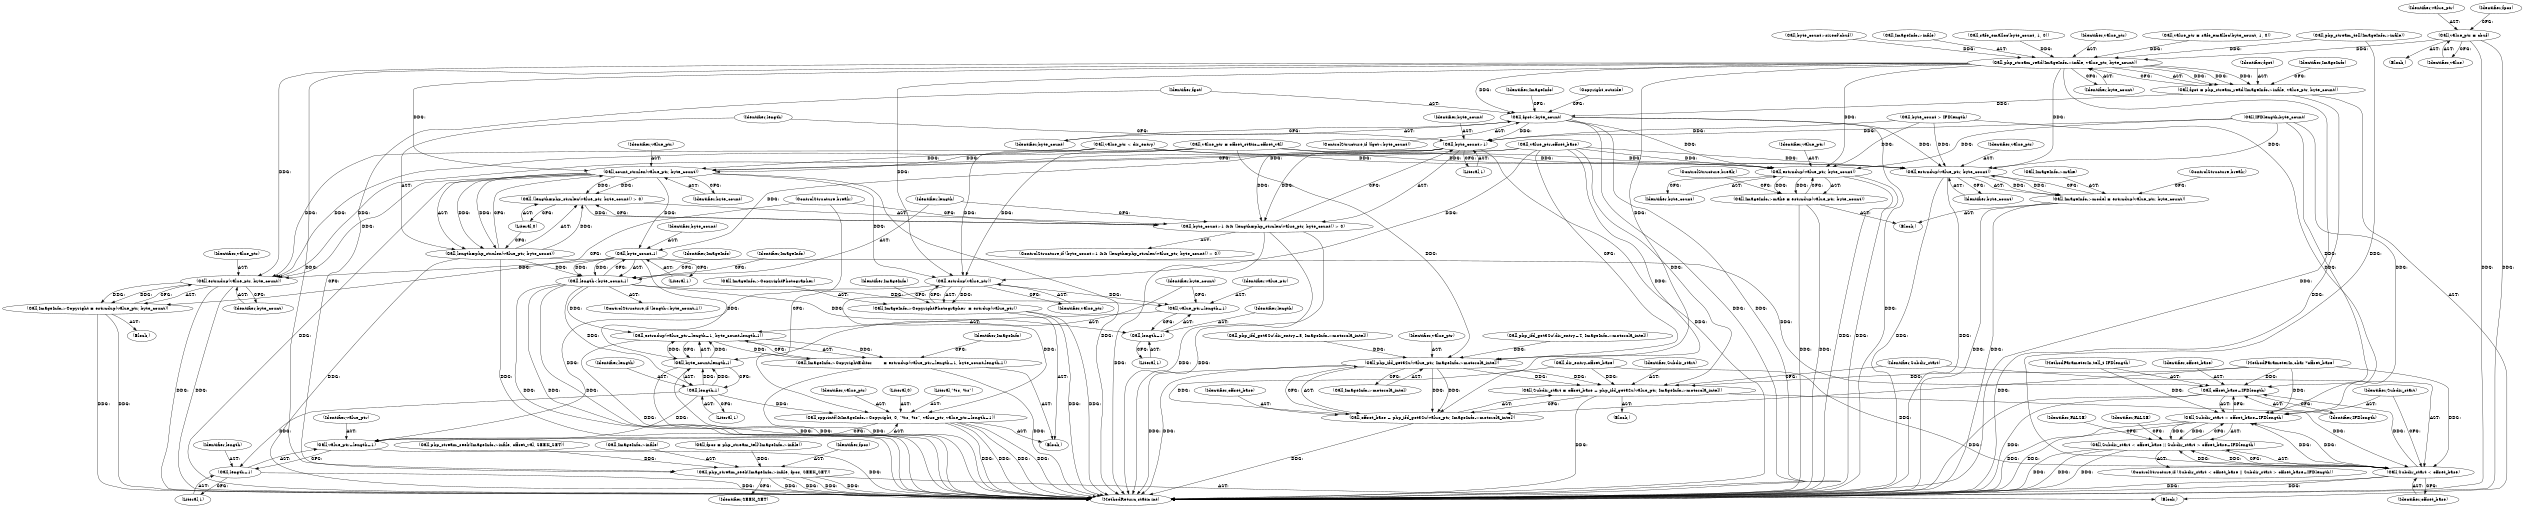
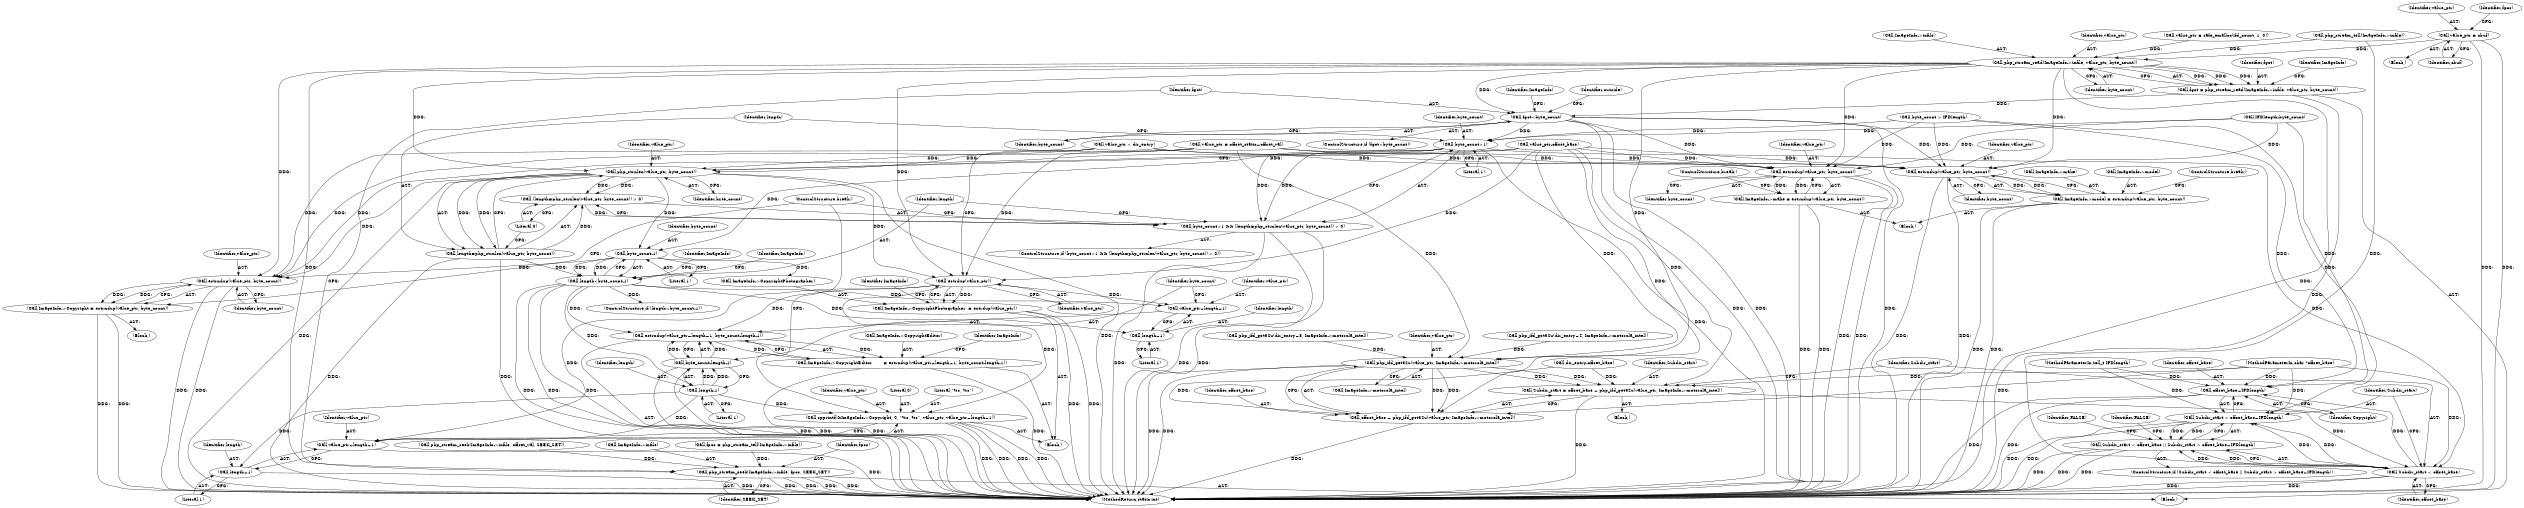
  digraph {
    n1 [label="(Call,value_ptr = cbuf)"]
    n2 [label="(Call,php_stream_read(ImageInfo->infile, value_ptr, byte_count))"]
    n3 [label="(Block,)"]
    n4 [label="(MethodReturn,static int)"]
-   n5 [label="(Identifier,value)"]
+   n5 [label="(Identifier,cbuf)"]
    n6 [label="(Call,fgot = php_stream_read(ImageInfo->infile, value_ptr, byte_count))"]
    n7 [label="(Call,fgot<byte_count)"]
-   n8 [label="(Call,count_strnlen(value_ptr, byte_count))"]
+   n8 [label="(Call,php_strnlen(value_ptr, byte_count))"]
    n9 [label="(Call,estrndup(value_ptr, byte_count))"]
    n10 [label="(Call,estrdup(value_ptr))"]
    n11 [label="(Call,estrndup(value_ptr, byte_count))"]
    n12 [label="(Call,estrndup(value_ptr, byte_count))"]
    n13 [label="(Call,php_stream_seek(ImageInfo->infile, fpos, SEEK_SET))"]
    n14 [label="(Call,php_ifd_get32u(value_ptr, ImageInfo->motorola_intel))"]
    n15 [label="(Identifier,byte_count)"]
    n16 [label="(Block,)"]
    n17 [label="(Call,byte_count>1)"]
    n18 [label="(Identifier,byte_count)"]
    n19 [label="(ControlStructure,if (fgot<byte_count))"]
    n20 [label="(Call,byte_count-1)"]
    n21 [label="(Call,(length=php_strnlen(value_ptr, byte_count)) > 0)"]
    n22 [label="(Call,length=php_strnlen(value_ptr, byte_count))"]
    n23 [label="(Identifier,byte_count)"]
    n24 [label="(Call,ImageInfo->Copyright = estrndup(value_ptr, byte_count))"]
    n25 [label="(Identifier,byte_count)"]
    n26 [label="(Call,estrndup(value_ptr+length+1, byte_count-length-1))"]
    n27 [label="(Call,value_ptr+length+1)"]
    n28 [label="(Call,spprintf(&ImageInfo->Copyright, 0, \"%s, %s\", value_ptr, value_ptr+length+1))"]
    n29 [label="(Call,value_ptr+length+1)"]
    n30 [label="(Call,ImageInfo->CopyrightPhotographer  = estrdup(value_ptr))"]
    n31 [label="(Identifier,value_ptr)"]
    n32 [label="(Call,ImageInfo->make = estrndup(value_ptr, byte_count))"]
    n33 [label="(Identifier,byte_count)"]
    n34 [label="(Call,ImageInfo->model = estrndup(value_ptr, byte_count))"]
    n35 [label="(Identifier,byte_count)"]
    n36 [label="(Identifier,SEEK_SET)"]
    n37 [label="(Call,Subdir_start = offset_base + php_ifd_get32u(value_ptr, ImageInfo->motorola_intel))"]
    n38 [label="(Call,offset_base + php_ifd_get32u(value_ptr, ImageInfo->motorola_intel))"]
    n39 [label="(Call,ImageInfo->motorola_intel)"]
    n40 [label="(Call,byte_count>1 && (length=php_strnlen(value_ptr, byte_count)) > 0)"]
    n41 [label="(Literal,1)"]
    n42 [label="(ControlStructure,if (byte_count>1 && (length=php_strnlen(value_ptr, byte_count)) > 0))"]
    n43 [label="(Call,length<byte_count-1)"]
    n44 [label="(Call,byte_count-length-1)"]
    n45 [label="(Literal,1)"]
    n46 [label="(Literal,0)"]
    n47 [label="(Call,length+1)"]
    n48 [label="(Call,length-1)"]
    n49 [label="(ControlStructure,if (length<byte_count-1))"]
    n50 [label="(Call,ImageInfo->CopyrightEditor        = estrndup(value_ptr+length+1, byte_count-length-1))"]
    n51 [label="(Literal,1)"]
    n52 [label="(Call,length+1)"]
    n53 [label="(Literal,1)"]
    n54 [label="(Block,)"]
    n55 [label="(Literal,1)"]
    n56 [label="(Block,)"]
    n57 [label="(Block,)"]
    n58 [label="(Call,Subdir_start < offset_base)"]
    n59 [label="(Block,)"]
    n60 [label="(Call,Subdir_start < offset_base || Subdir_start > offset_base+IFDlength)"]
    n61 [label="(Call,Subdir_start > offset_base+IFDlength)"]
    n62 [label="(Call,offset_base+IFDlength)"]
    n63 [label="(Identifier,offset_base)"]
    n64 [label="(ControlStructure,if (Subdir_start < offset_base || Subdir_start > offset_base+IFDlength))"]
-   n65 [label="(Identifier,IFDlength)"]
+   n65 [label="(Identifier,Copyright)"]
    n66 [label="(Identifier,value_ptr)"]
    n67 [label="(Call,ImageInfo->infile)"]
    n68 [label="(Identifier,value_ptr)"]
    n69 [label="(Call,ImageInfo->make)"]
    n70 [label="(Identifier,ImageInfo)"]
    n71 [label="(Identifier,ImageInfo)"]
    n72 [label="(Identifier,Subdir_start)"]
-   n73 [label="(Copyright,outside)"]
+   n73 [label="(Identifier,outside)"]
    n74 [label="(Identifier,value_ptr)"]
    n75 [label="(Identifier,length)"]
    n76 [label="(MethodParameterIn,tell_t IFDlength)"]
    n77 [label="(MethodParameterIn,char *offset_base)"]
-   n78 [label="(Call,value_ptr = safe_emalloc(byte_count, 1, 0))"]
+   n78 [label="(Call,value_ptr = safe_emalloc(ifd_count, 1, 0))"]
    n79 [label="(Identifier,length)"]
    n80 [label="(Literal,0)"]
    n81 [label="(Identifier,value_ptr)"]
+   n82 [label="(Call,ImageInfo->CopyrightEditor)"]
    n83 [label="(Identifier,Subdir_start)"]
    n84 [label="(Call,php_stream_tell(ImageInfo->infile))"]
    n85 [label="(Identifier,byte_count)"]
    n86 [label="(Identifier,ImageInfo)"]
-   n87 [label="(Call,byte_count>sizeof(cbuf))"]
+   n88 [label="(Call,ImageInfo->model)"]
    n89 [label="(Identifier,FALSE)"]
    n90 [label="(ControlStructure,break;)"]
    n91 [label="(Call,ImageInfo->infile)"]
    n92 [label="(ControlStructure,break;)"]
    n93 [label="(Call,fpos = php_stream_tell(ImageInfo->infile))"]
    n94 [label="(Identifier,value_ptr)"]
    n95 [label="(Literal,\"%s, %s\")"]
-   n96 [label="(Call,safe_emalloc(byte_count, 1, 0))"]
    n97 [label="(Call,byte_count > IFDlength)"]
    n98 [label="(Call,ImageInfo->CopyrightPhotographer)"]
    n99 [label="(Identifier,value_ptr)"]
    n100 [label="(Call,value_ptr-offset_base)"]
    n101 [label="(Identifier,ImageInfo)"]
    n102 [label="(Identifier,fgot)"]
    n103 [label="(Identifier,length)"]
    n104 [label="(Call,IFDlength-byte_count)"]
    n105 [label="(Identifier,byte_count)"]
    n106 [label="(Identifier,offset_base)"]
    n107 [label="(Identifier,value_ptr)"]
    n108 [label="(Identifier,Subdir_start)"]
    n109 [label="(Identifier,value_ptr)"]
    n110 [label="(Identifier,ImageInfo)"]
    n111 [label="(Identifier,value_ptr)"]
    n112 [label="(Identifier,fpos)"]
    n113 [label="(Identifier,length)"]
    n114 [label="(Call,php_ifd_get32u(dir_entry+4, ImageInfo->motorola_intel))"]
    n115 [label="(Identifier,value_ptr)"]
    n116 [label="(Call,dir_entry-offset_base)"]
    n117 [label="(Identifier,ImageInfo)"]
    n118 [label="(ControlStructure,break;)"]
    n119 [label="(Identifier,offset_base)"]
    n120 [label="(Call,value_ptr = offset_static+offset_val)"]
    n121 [label="(Identifier,fgot)"]
    n122 [label="(Identifier,length)"]
    n123 [label="(Call,php_ifd_get32u(dir_entry+8, ImageInfo->motorola_intel))"]
    n124 [label="(Call,value_ptr < dir_entry)"]
    n125 [label="(Call,php_stream_seek(ImageInfo->infile, offset_val, SEEK_SET))"]
    n126 [label="(Identifier,byte_count)"]
    n127 [label="(Identifier,FALSE)"]
    n128 [label="(Identifier,fpos)"]
    n1 -> n2 [label="DDG: "]
    n1 -> n3 [label="AST: "]
    n1 -> n4 [label="DDG: "]
    n1 -> n4 [label="DDG: "]
    n1 -> n5 [label="CFG: "]
    n2 -> n4 [label="DDG: "]
    n2 -> n6 [label="AST: "]
    n2 -> n6 [label="DDG: "]
    n2 -> n6 [label="DDG: "]
    n2 -> n6 [label="DDG: "]
    n2 -> n7 [label="DDG: "]
    n2 -> n8 [label="DDG: "]
    n2 -> n9 [label="DDG: "]
    n2 -> n10 [label="DDG: "]
    n2 -> n11 [label="DDG: "]
    n2 -> n12 [label="DDG: "]
    n2 -> n13 [label="DDG: "]
    n2 -> n14 [label="DDG: "]
    n2 -> n15 [label="CFG: "]
    n5 -> n1 [label="AST: "]
    n6 -> n2 [label="CFG: "]
    n6 -> n4 [label="DDG: "]
    n6 -> n7 [label="DDG: "]
    n6 -> n16 [label="AST: "]
    n7 -> n4 [label="DDG: "]
    n7 -> n4 [label="DDG: "]
    n7 -> n4 [label="DDG: "]
    n7 -> n11 [label="DDG: "]
    n7 -> n12 [label="DDG: "]
    n7 -> n17 [label="DDG: "]
    n7 -> n18 [label="CFG: "]
-   n19 -> n7 [label="AST: "]
+   n7 -> n19 [label="AST: "]
    n8 -> n4 [label="DDG: "]
    n8 -> n4 [label="DDG: "]
    n8 -> n9 [label="DDG: "]
    n8 -> n10 [label="DDG: "]
    n8 -> n20 [label="DDG: "]
    n8 -> n21 [label="DDG: "]
    n8 -> n21 [label="DDG: "]
    n8 -> n22 [label="AST: "]
    n8 -> n22 [label="DDG: "]
    n8 -> n22 [label="DDG: "]
    n8 -> n23 [label="CFG: "]
    n9 -> n4 [label="DDG: "]
    n9 -> n4 [label="DDG: "]
    n9 -> n24 [label="AST: "]
    n9 -> n24 [label="DDG: "]
    n9 -> n24 [label="DDG: "]
    n9 -> n25 [label="CFG: "]
+   n10 -> n26 [label="DDG: "]
    n10 -> n27 [label="DDG: "]
    n10 -> n28 [label="DDG: "]
    n10 -> n29 [label="DDG: "]
    n10 -> n30 [label="AST: "]
    n10 -> n30 [label="DDG: "]
    n10 -> n31 [label="CFG: "]
    n11 -> n4 [label="DDG: "]
    n11 -> n4 [label="DDG: "]
    n11 -> n32 [label="AST: "]
    n11 -> n32 [label="DDG: "]
    n11 -> n32 [label="DDG: "]
    n11 -> n33 [label="CFG: "]
    n12 -> n4 [label="DDG: "]
    n12 -> n4 [label="DDG: "]
    n12 -> n34 [label="AST: "]
    n12 -> n34 [label="DDG: "]
    n12 -> n34 [label="DDG: "]
    n12 -> n35 [label="CFG: "]
    n13 -> n4 [label="DDG: "]
    n13 -> n4 [label="DDG: "]
    n13 -> n4 [label="DDG: "]
    n13 -> n4 [label="DDG: "]
    n13 -> n16 [label="AST: "]
    n13 -> n36 [label="CFG: "]
    n14 -> n4 [label="DDG: "]
    n14 -> n4 [label="DDG: "]
    n14 -> n37 [label="DDG: "]
    n14 -> n37 [label="DDG: "]
    n14 -> n38 [label="AST: "]
    n14 -> n38 [label="DDG: "]
    n14 -> n38 [label="DDG: "]
    n14 -> n39 [label="CFG: "]
    n15 -> n2 [label="AST: "]
    n17 -> n4 [label="DDG: "]
    n17 -> n8 [label="CFG: "]
    n17 -> n20 [label="DDG: "]
    n17 -> n40 [label="AST: "]
    n17 -> n40 [label="DDG: "]
    n17 -> n40 [label="DDG: "]
    n17 -> n41 [label="CFG: "]
    n18 -> n7 [label="AST: "]
    n20 -> n9 [label="DDG: "]
    n20 -> n43 [label="AST: "]
    n20 -> n43 [label="DDG: "]
    n20 -> n43 [label="DDG: "]
-   n20 -> n44 [label="DDG: "]
+   n20 -> n98 [label="DDG: "]
    n20 -> n45 [label="CFG: "]
    n21 -> n40 [label="AST: "]
    n21 -> n40 [label="DDG: "]
    n21 -> n46 [label="CFG: "]
    n22 -> n4 [label="DDG: "]
    n22 -> n4 [label="DDG: "]
    n22 -> n8 [label="CFG: "]
    n22 -> n21 [label="AST: "]
    n22 -> n21 [label="DDG: "]
    n22 -> n43 [label="DDG: "]
    n23 -> n8 [label="AST: "]
    n24 -> n4 [label="DDG: "]
    n24 -> n4 [label="DDG: "]
    n24 -> n9 [label="CFG: "]
    n24 -> n56 [label="AST: "]
    n25 -> n9 [label="AST: "]
-   n26 -> n4 [label="DDG: "]
+   n26 -> n4 [label="AST: "]
    n26 -> n44 [label="CFG: "]
    n26 -> n50 [label="AST: "]
    n26 -> n50 [label="DDG: "]
    n26 -> n50 [label="DDG: "]
    n27 -> n26 [label="AST: "]
    n27 -> n47 [label="CFG: "]
    n28 -> n4 [label="DDG: "]
    n28 -> n4 [label="DDG: "]
    n28 -> n4 [label="DDG: "]
    n28 -> n4 [label="DDG: "]
    n28 -> n29 [label="CFG: "]
    n28 -> n54 [label="AST: "]
    n29 -> n4 [label="DDG: "]
    n29 -> n28 [label="AST: "]
    n29 -> n52 [label="CFG: "]
    n30 -> n4 [label="DDG: "]
    n30 -> n4 [label="DDG: "]
    n30 -> n10 [label="CFG: "]
    n30 -> n54 [label="AST: "]
    n31 -> n10 [label="AST: "]
    n32 -> n4 [label="DDG: "]
    n32 -> n4 [label="DDG: "]
    n32 -> n11 [label="CFG: "]
    n32 -> n57 [label="AST: "]
    n33 -> n11 [label="AST: "]
    n34 -> n4 [label="DDG: "]
    n34 -> n4 [label="DDG: "]
    n34 -> n12 [label="CFG: "]
    n34 -> n57 [label="AST: "]
    n35 -> n12 [label="AST: "]
+   n36 -> n13 [label="AST: "]
    n37 -> n4 [label="DDG: "]
    n37 -> n38 [label="CFG: "]
    n37 -> n58 [label="DDG: "]
    n37 -> n59 [label="AST: "]
    n38 -> n4 [label="DDG: "]
    n38 -> n14 [label="CFG: "]
    n38 -> n37 [label="AST: "]
    n39 -> n14 [label="AST: "]
    n40 -> n4 [label="DDG: "]
    n40 -> n4 [label="DDG: "]
    n40 -> n4 [label="DDG: "]
    n40 -> n17 [label="CFG: "]
    n40 -> n21 [label="CFG: "]
    n40 -> n42 [label="AST: "]
    n41 -> n17 [label="AST: "]
    n43 -> n4 [label="DDG: "]
    n43 -> n4 [label="DDG: "]
    n43 -> n4 [label="DDG: "]
    n43 -> n20 [label="CFG: "]
    n43 -> n26 [label="DDG: "]
    n43 -> n27 [label="DDG: "]
    n43 -> n47 [label="DDG: "]
    n43 -> n48 [label="DDG: "]
-   n43 -> n49 [label="AST: "]
+   n43 -> n49 [label="DDG: "]
    n44 -> n4 [label="DDG: "]
    n44 -> n4 [label="DDG: "]
    n44 -> n26 [label="AST: "]
    n44 -> n26 [label="DDG: "]
    n44 -> n26 [label="DDG: "]
    n44 -> n48 [label="CFG: "]
    n45 -> n20 [label="AST: "]
    n46 -> n21 [label="AST: "]
    n46 -> n22 [label="CFG: "]
    n47 -> n27 [label="AST: "]
    n47 -> n51 [label="CFG: "]
    n48 -> n28 [label="DDG: "]
    n48 -> n29 [label="DDG: "]
    n48 -> n44 [label="AST: "]
    n48 -> n44 [label="DDG: "]
    n48 -> n44 [label="DDG: "]
    n48 -> n52 [label="DDG: "]
    n48 -> n53 [label="CFG: "]
    n50 -> n4 [label="DDG: "]
    n50 -> n4 [label="DDG: "]
    n50 -> n26 [label="CFG: "]
    n50 -> n54 [label="AST: "]
    n51 -> n47 [label="AST: "]
    n52 -> n4 [label="DDG: "]
    n52 -> n29 [label="AST: "]
    n52 -> n55 [label="CFG: "]
    n53 -> n48 [label="AST: "]
    n55 -> n52 [label="AST: "]
    n58 -> n4 [label="DDG: "]
    n58 -> n4 [label="DDG: "]
    n58 -> n60 [label="AST: "]
    n58 -> n60 [label="DDG: "]
    n58 -> n60 [label="DDG: "]
    n58 -> n61 [label="DDG: "]
    n58 -> n61 [label="DDG: "]
    n58 -> n62 [label="DDG: "]
    n58 -> n63 [label="CFG: "]
    n60 -> n4 [label="DDG: "]
    n60 -> n4 [label="DDG: "]
    n60 -> n4 [label="DDG: "]
    n60 -> n58 [label="CFG: "]
    n60 -> n61 [label="CFG: "]
    n60 -> n64 [label="AST: "]
    n61 -> n4 [label="DDG: "]
    n61 -> n4 [label="DDG: "]
    n61 -> n60 [label="AST: "]
    n61 -> n60 [label="DDG: "]
    n61 -> n60 [label="DDG: "]
    n61 -> n62 [label="CFG: "]
    n62 -> n4 [label="DDG: "]
    n62 -> n4 [label="DDG: "]
    n62 -> n61 [label="AST: "]
    n62 -> n65 [label="CFG: "]
    n63 -> n58 [label="AST: "]
    n65 -> n62 [label="AST: "]
    n66 -> n2 [label="AST: "]
    n67 -> n13 [label="AST: "]
    n68 -> n8 [label="AST: "]
    n69 -> n34 [label="AST: "]
    n70 -> n43 [label="CFG: "]
    n71 -> n7 [label="CFG: "]
    n72 -> n37 [label="CFG: "]
    n72 -> n58 [label="AST: "]
    n73 -> n7 [label="CFG: "]
    n74 -> n11 [label="AST: "]
    n75 -> n47 [label="AST: "]
    n76 -> n61 [label="DDG: "]
-   n76 -> n62 [label="AST: "]
+   n76 -> n62 [label="DDG: "]
    n77 -> n37 [label="DDG: "]
    n77 -> n38 [label="DDG: "]
    n77 -> n58 [label="DDG: "]
    n77 -> n61 [label="DDG: "]
    n77 -> n62 [label="DDG: "]
    n78 -> n2 [label="DDG: "]
    n79 -> n48 [label="AST: "]
    n80 -> n28 [label="AST: "]
    n81 -> n29 [label="AST: "]
+   n82 -> n50 [label="AST: "]
    n83 -> n37 [label="AST: "]
    n84 -> n2 [label="DDG: "]
    n84 -> n58 [label="DDG: "]
    n85 -> n17 [label="AST: "]
    n86 -> n30 [label="CFG: "]
-   n87 -> n2 [label="DDG: "]
+   n88 -> n34 [label="AST: "]
    n89 -> n60 [label="CFG: "]
    n90 -> n24 [label="CFG: "]
    n90 -> n28 [label="CFG: "]
    n90 -> n40 [label="CFG: "]
    n91 -> n2 [label="AST: "]
    n92 -> n34 [label="CFG: "]
    n93 -> n13 [label="DDG: "]
    n94 -> n1 [label="AST: "]
    n95 -> n28 [label="AST: "]
-   n96 -> n2 [label="DDG: "]
    n97 -> n11 [label="DDG: "]
    n97 -> n12 [label="DDG: "]
    n97 -> n17 [label="DDG: "]
    n97 -> n61 [label="DDG: "]
-   n22 -> n62 [label="DDG: "]
+   n97 -> n62 [label="DDG: "]
    n98 -> n30 [label="AST: "]
    n99 -> n12 [label="AST: "]
    n100 -> n8 [label="DDG: "]
    n100 -> n9 [label="DDG: "]
    n100 -> n10 [label="DDG: "]
    n100 -> n11 [label="DDG: "]
    n100 -> n12 [label="DDG: "]
-   n100 -> n14 [label="CFG: "]
+   n100 -> n14 [label="DDG: "]
    n100 -> n37 [label="DDG: "]
    n100 -> n38 [label="DDG: "]
    n101 -> n50 [label="CFG: "]
    n102 -> n6 [label="AST: "]
    n103 -> n17 [label="CFG: "]
    n103 -> n22 [label="AST: "]
    n104 -> n11 [label="DDG: "]
    n104 -> n12 [label="DDG: "]
    n104 -> n17 [label="DDG: "]
-   n104 -> n61 [label="DDG: "]
    n104 -> n62 [label="DDG: "]
    n105 -> n20 [label="AST: "]
    n106 -> n38 [label="AST: "]
    n107 -> n14 [label="AST: "]
    n108 -> n58 [label="CFG: "]
    n108 -> n61 [label="AST: "]
    n109 -> n27 [label="AST: "]
    n110 -> n43 [label="CFG: "]
    n111 -> n28 [label="AST: "]
    n112 -> n13 [label="AST: "]
    n113 -> n40 [label="CFG: "]
    n113 -> n43 [label="AST: "]
    n114 -> n14 [label="DDG: "]
    n115 -> n9 [label="AST: "]
    n116 -> n37 [label="DDG: "]
    n116 -> n38 [label="DDG: "]
-   n116 -> n58 [label="DDG: "]
+   n17 -> n58 [label="DDG: "]
    n117 -> n6 [label="CFG: "]
    n118 -> n32 [label="CFG: "]
    n119 -> n62 [label="AST: "]
    n120 -> n8 [label="DDG: "]
    n120 -> n9 [label="DDG: "]
    n120 -> n10 [label="DDG: "]
    n120 -> n11 [label="DDG: "]
    n120 -> n12 [label="DDG: "]
    n120 -> n14 [label="DDG: "]
    n121 -> n7 [label="AST: "]
    n121 -> n13 [label="CFG: "]
    n122 -> n52 [label="AST: "]
    n123 -> n14 [label="DDG: "]
    n124 -> n8 [label="DDG: "]
    n124 -> n9 [label="DDG: "]
-   n124 -> n10 [label="DDG: "]
+   n124 -> n10 [label="CFG: "]
    n124 -> n11 [label="DDG: "]
    n124 -> n12 [label="DDG: "]
    n125 -> n13 [label="DDG: "]
    n126 -> n27 [label="CFG: "]
    n126 -> n44 [label="AST: "]
    n127 -> n60 [label="CFG: "]
    n128 -> n1 [label="CFG: "]
  }
